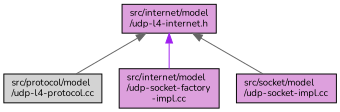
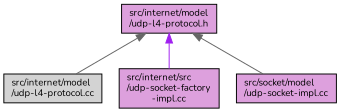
  digraph {
    fontname=Nunito
    node [color=black fillcolor=plum fontname=Nunito fontsize=10 shape=record style=filled]
    edge [color=gray40 dir=back fontname=Nunito fontsize=10 labelfontname=Helvetica labelfontsize=10 style=solid]
-   n1 [fontcolor=black height=0.2 label="src/internet/model\l/udp-l4-internet.h" width=0.4]
-   n2 [fillcolor=lightgrey height=0.2 label="src/protocol/model\l/udp-l4-protocol.cc" width=0.4]
-   n3 [height=0.2 label="src/internet/model\l/udp-socket-factory\l-impl.cc" width=0.4]
+   n1 [fontcolor=black height=0.2 label="src/internet/model\l/udp-l4-protocol.h" width=0.4]
+   n2 [fillcolor=lightgrey height=0.2 label="src/internet/model\l/udp-l4-protocol.cc" width=0.4]
+   n3 [height=0.2 label="src/internet/src\l/udp-socket-factory\l-impl.cc" width=0.4]
    n4 [height=0.2 label="src/socket/model\l/udp-socket-impl.cc" width=0.4]
    n1 -> n2
    n1 -> n3 [color=purple]
    n1 -> n4
  }
